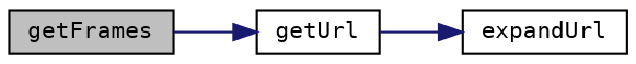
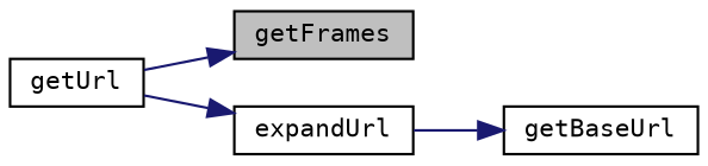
  digraph {
    fontname="DejaVu Sans Mono"
    rankdir=LR
    node [color=black fillcolor=white fontname="DejaVu Sans Mono" fontsize=10 shape=record style=filled]
    edge [color=midnightblue fontname="DejaVu Sans Mono" fontsize=10 labelfontname=Helvetica labelfontsize=10 style=solid]
    n1 [fillcolor=grey75 fontcolor=black height=0.2 label=getFrames width=0.4]
    n2 [height=0.2 label=getUrl width=0.4]
    n3 [height=0.2 label=expandUrl width=0.4]
-   n1 -> n2
+   n4 [height=0.2 label=getBaseUrl width=0.4]
+   n2 -> n1
    n2 -> n3
+   n3 -> n4
  }
